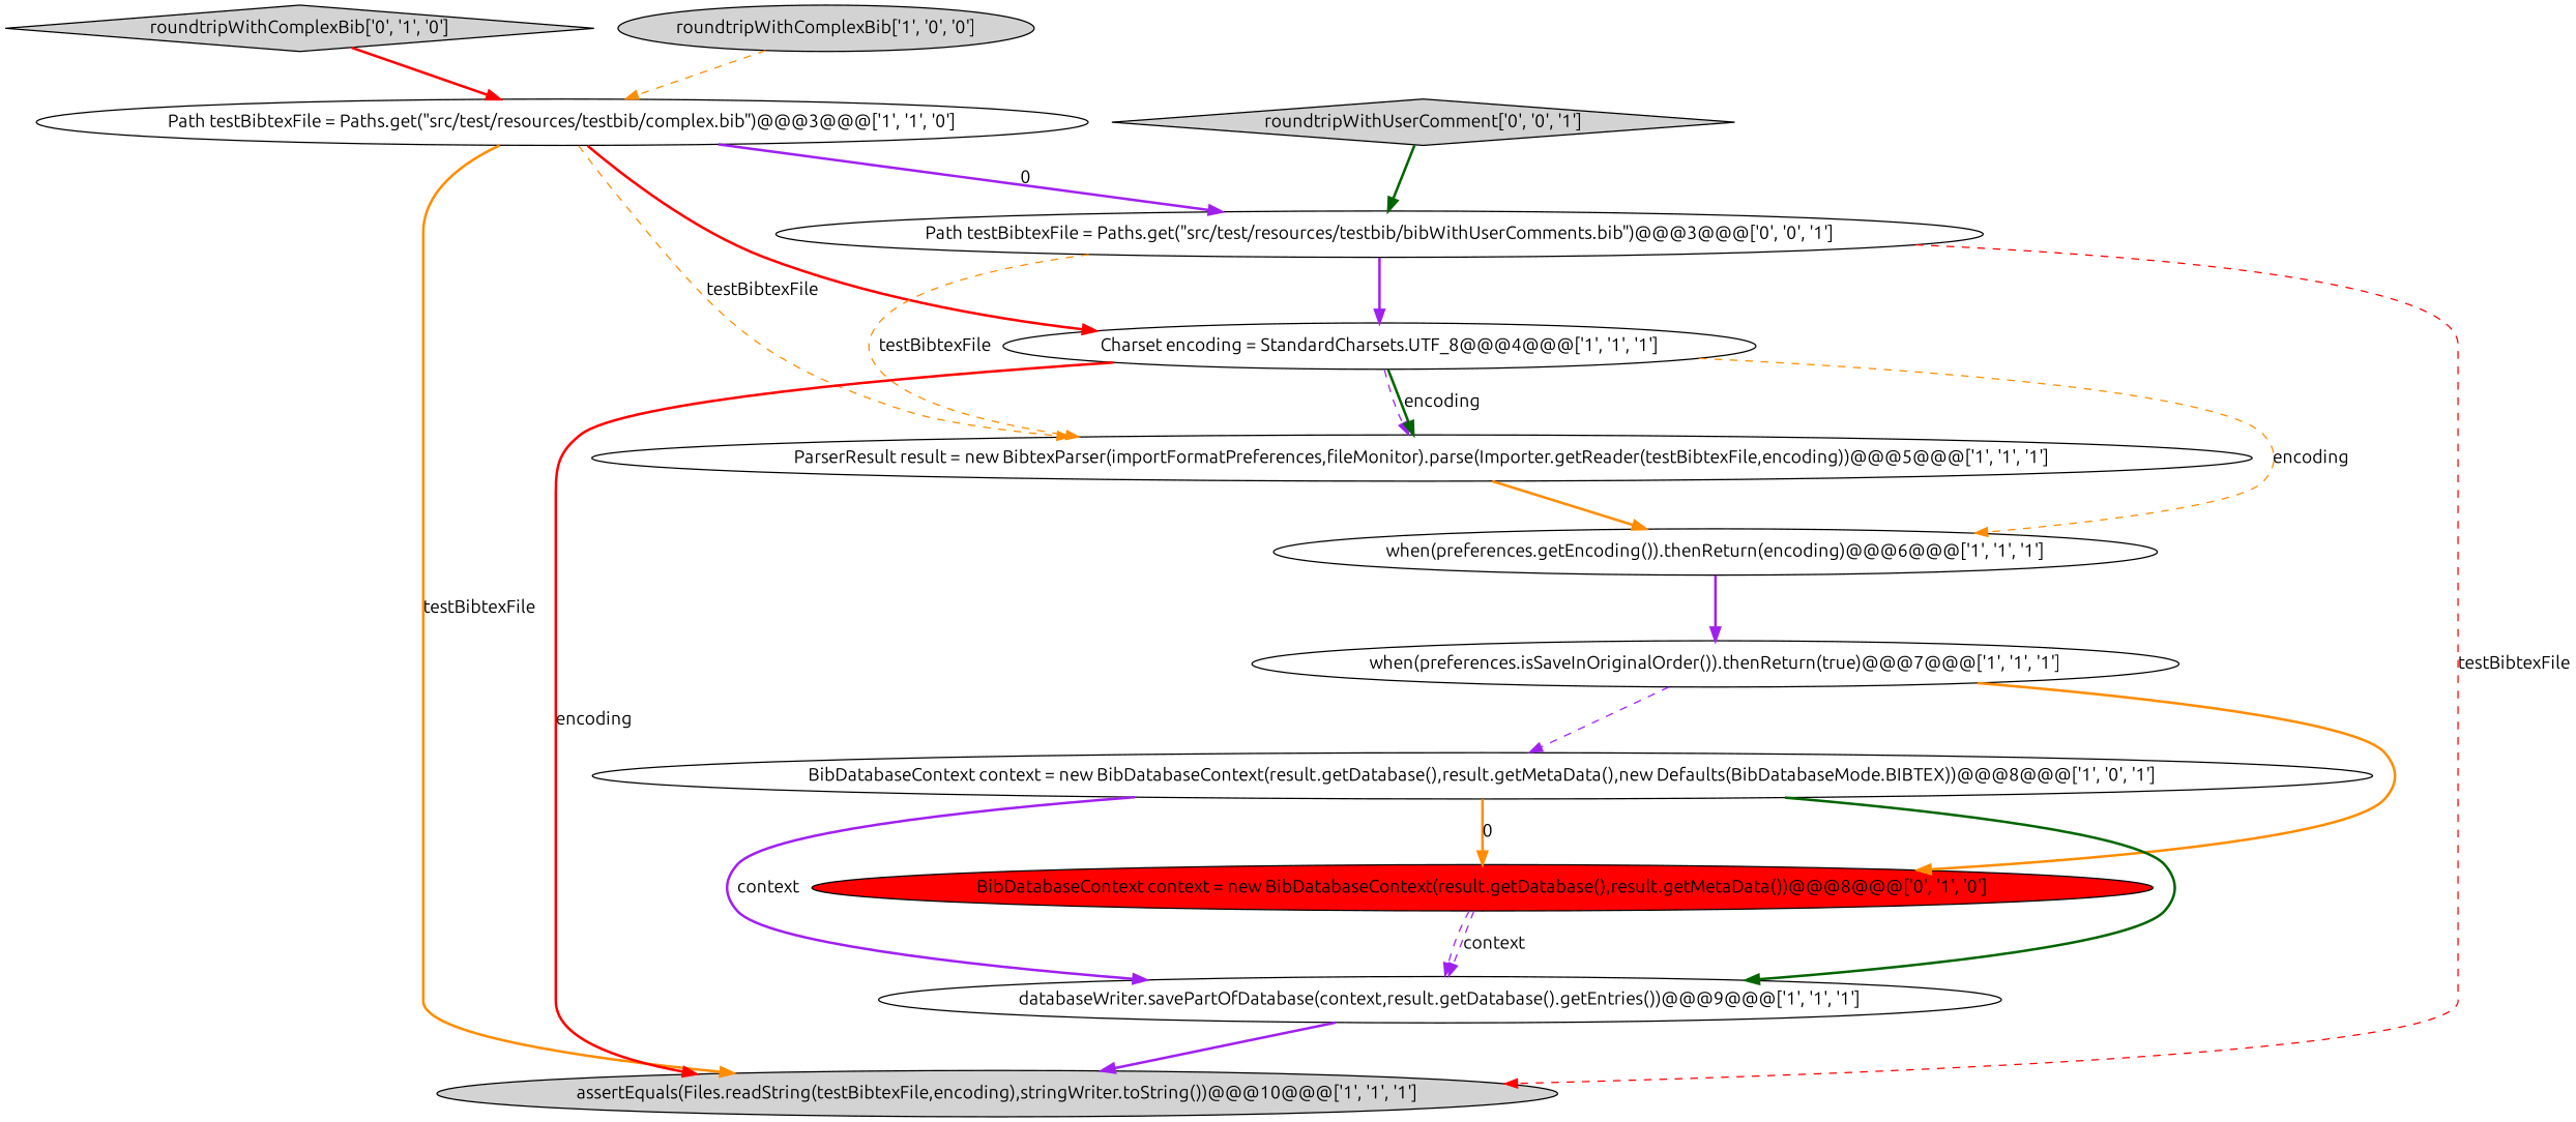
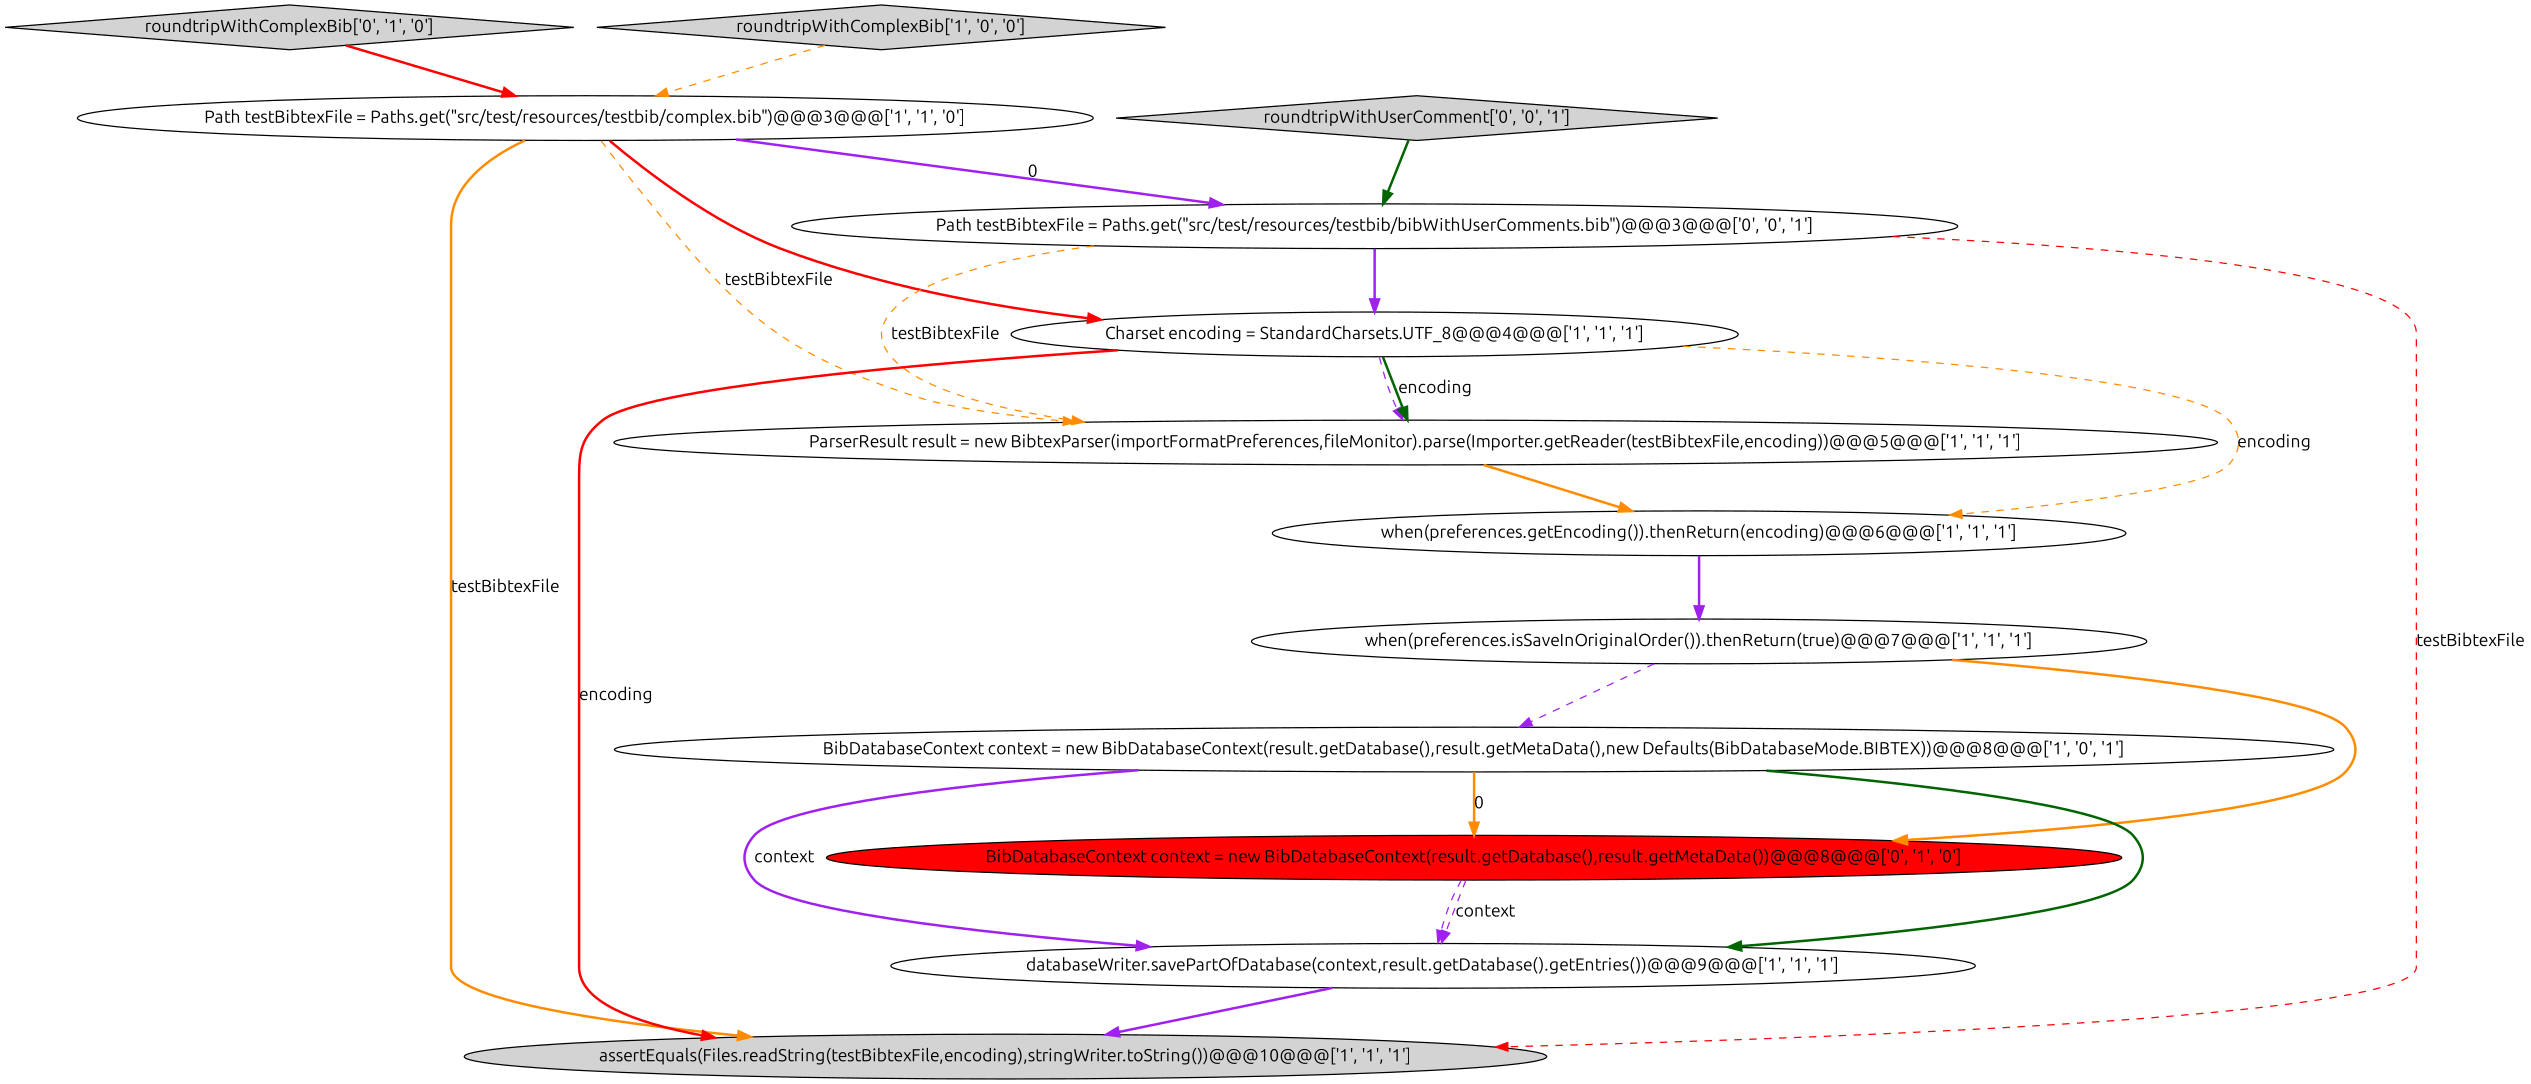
  digraph {
    fontname=Ubuntu
    node [fillcolor=white shape=ellipse style=filled fontname=Ubuntu]
    edge [style=bold color=purple fontname=Ubuntu]
    n1 [label="when(preferences.getEncoding()).thenReturn(encoding)@@@6@@@['1', '1', '1']"]
    n2 [label="when(preferences.isSaveInOriginalOrder()).thenReturn(true)@@@7@@@['1', '1', '1']"]
    n3 [fillcolor=lightgray label="roundtripWithComplexBib['0', '1', '0']" shape=diamond]
    n4 [label="Path testBibtexFile = Paths.get(\"src/test/resources/testbib/complex.bib\")@@@3@@@['1', '1', '0']"]
    n5 [fillcolor=lightgray label="roundtripWithUserComment['0', '0', '1']" shape=diamond]
    n6 [label="Path testBibtexFile = Paths.get(\"src/test/resources/testbib/bibWithUserComments.bib\")@@@3@@@['0', '0', '1']"]
    n7 [label="ParserResult result = new BibtexParser(importFormatPreferences,fileMonitor).parse(Importer.getReader(testBibtexFile,encoding))@@@5@@@['1', '1', '1']"]
    n8 [fillcolor=lightgray label="assertEquals(Files.readString(testBibtexFile,encoding),stringWriter.toString())@@@10@@@['1', '1', '1']"]
    n9 [label="Charset encoding = StandardCharsets.UTF_8@@@4@@@['1', '1', '1']"]
    n10 [fillcolor=red label="BibDatabaseContext context = new BibDatabaseContext(result.getDatabase(),result.getMetaData())@@@8@@@['0', '1', '0']"]
    n11 [label="databaseWriter.savePartOfDatabase(context,result.getDatabase().getEntries())@@@9@@@['1', '1', '1']"]
    n12 [label="BibDatabaseContext context = new BibDatabaseContext(result.getDatabase(),result.getMetaData(),new Defaults(BibDatabaseMode.BIBTEX))@@@8@@@['1', '0', '1']"]
-   n13 [fillcolor=lightgray label="roundtripWithComplexBib['1', '0', '0']"]
+   n13 [fillcolor=lightgray label="roundtripWithComplexBib['1', '0', '0']" shape=diamond]
    n1 -> n2
    n2 -> n10 [color=darkorange]
    n2 -> n12 [style=dashed]
    n3 -> n4 [color=red]
    n4 -> n6 [label=0]
    n4 -> n7 [label=testBibtexFile style=dashed color=darkorange]
    n4 -> n8 [label=testBibtexFile color=darkorange]
    n4 -> n9 [color=red]
    n5 -> n6 [color=darkgreen]
    n6 -> n7 [label=testBibtexFile style=dashed color=darkorange]
    n6 -> n8 [label=testBibtexFile style=dashed color=red]
    n6 -> n9
    n7 -> n1 [color=darkorange]
    n9 -> n1 [label=encoding style=dashed color=darkorange]
    n9 -> n7 [style=dashed]
    n9 -> n7 [label=encoding color=darkgreen]
    n9 -> n8 [label=encoding color=red]
    n10 -> n11 [style=dashed]
    n10 -> n11 [label=context style=dashed]
    n11 -> n8
    n12 -> n10 [label=0 color=darkorange]
    n12 -> n11 [color=darkgreen]
    n12 -> n11 [label=context]
    n13 -> n4 [style=dashed color=darkorange]
  }
